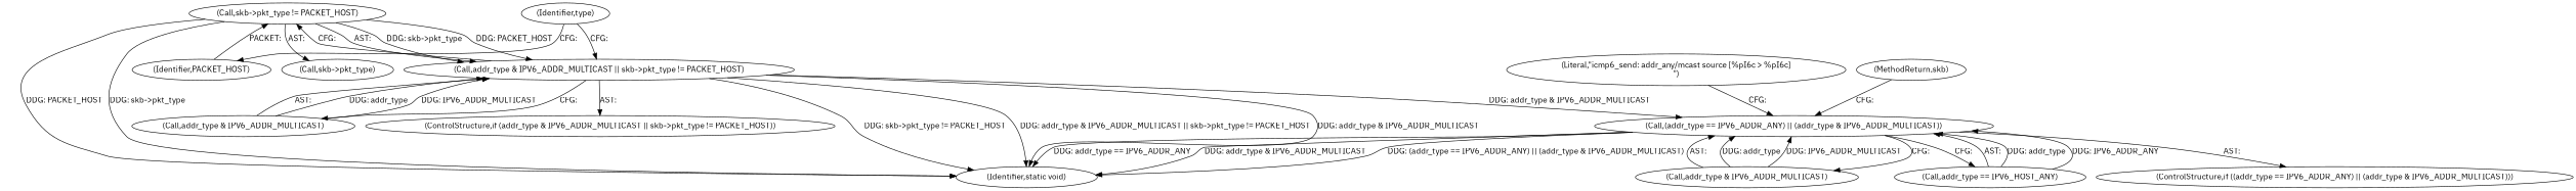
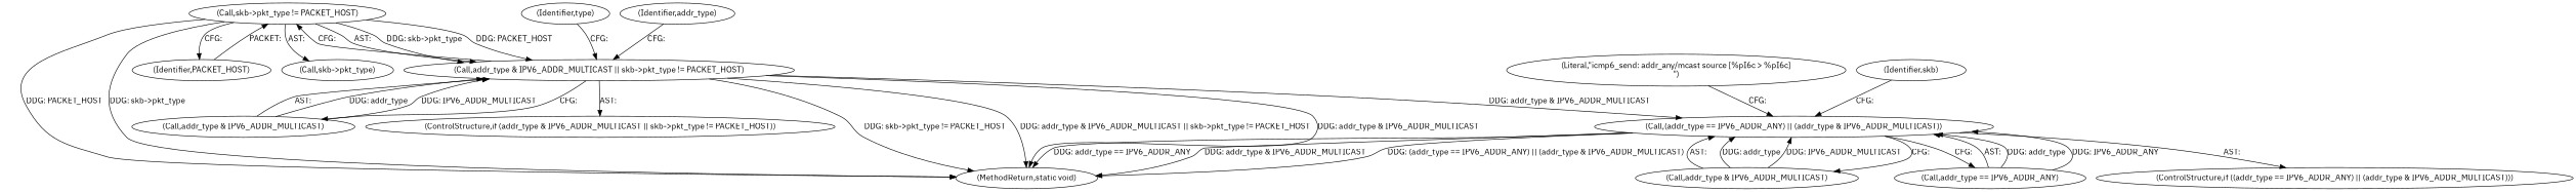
  digraph {
    fontname="IBM Plex Sans"
    node [fontname="IBM Plex Sans"]
    edge [fontname="IBM Plex Sans"]
    n1 [label="(Call,skb->pkt_type != PACKET_HOST)"]
    n2 [label="(Call,addr_type & IPV6_ADDR_MULTICAST || skb->pkt_type != PACKET_HOST)"]
-   n3 [label="(Identifier,static void)"]
+   n3 [label="(MethodReturn,static void)"]
    n4 [label="(Identifier,PACKET_HOST)"]
    n5 [label="(Call,skb->pkt_type)"]
    n6 [label="(Call,(addr_type == IPV6_ADDR_ANY) || (addr_type & IPV6_ADDR_MULTICAST))"]
    n7 [label="(Call,addr_type & IPV6_ADDR_MULTICAST)"]
    n8 [label="(ControlStructure,if (addr_type & IPV6_ADDR_MULTICAST || skb->pkt_type != PACKET_HOST))"]
    n9 [label="(ControlStructure,if ((addr_type == IPV6_ADDR_ANY) || (addr_type & IPV6_ADDR_MULTICAST)))"]
    n10 [label="(Call,addr_type & IPV6_ADDR_MULTICAST)"]
-   n11 [label="(Call,addr_type == IPV6_HOST_ANY)"]
+   n11 [label="(Call,addr_type == IPV6_ADDR_ANY)"]
    n12 [label="(Literal,\"icmp6_send: addr_any/mcast source [%pI6c > %pI6c]\n\")"]
    n13 [label="(Identifier,type)"]
-   n14 [label="(MethodReturn,skb)"]
+   n14 [label="(Identifier,skb)"]
+   n15 [label="(Identifier,addr_type)"]
    n1 -> n2 [label="AST: "]
    n1 -> n2 [label="DDG: skb->pkt_type"]
    n1 -> n2 [label="DDG: PACKET_HOST"]
    n1 -> n3 [label="DDG: PACKET_HOST"]
    n1 -> n3 [label="DDG: skb->pkt_type"]
-   n13 -> n4 [label="CFG: "]
+   n1 -> n4 [label="CFG: "]
    n1 -> n5 [label="AST: "]
    n2 -> n1 [label="CFG: "]
    n2 -> n3 [label="DDG: skb->pkt_type != PACKET_HOST"]
    n2 -> n3 [label="DDG: addr_type & IPV6_ADDR_MULTICAST || skb->pkt_type != PACKET_HOST"]
    n2 -> n3 [label="DDG: addr_type & IPV6_ADDR_MULTICAST"]
    n2 -> n6 [label="DDG: addr_type & IPV6_ADDR_MULTICAST"]
    n2 -> n7 [label="CFG: "]
    n2 -> n8 [label="AST: "]
    n4 -> n1 [label="PACKET: "]
    n6 -> n3 [label="DDG: addr_type == IPV6_ADDR_ANY"]
    n6 -> n3 [label="DDG: addr_type & IPV6_ADDR_MULTICAST"]
    n6 -> n3 [label="DDG: (addr_type == IPV6_ADDR_ANY) || (addr_type & IPV6_ADDR_MULTICAST)"]
    n6 -> n9 [label="AST: "]
    n6 -> n10 [label="CFG: "]
    n6 -> n11 [label="CFG: "]
    n7 -> n2 [label="AST: "]
    n7 -> n2 [label="DDG: addr_type"]
    n7 -> n2 [label="DDG: IPV6_ADDR_MULTICAST"]
    n10 -> n6 [label="AST: "]
    n10 -> n6 [label="DDG: addr_type"]
    n10 -> n6 [label="DDG: IPV6_ADDR_MULTICAST"]
    n11 -> n6 [label="AST: "]
    n11 -> n6 [label="DDG: addr_type"]
    n11 -> n6 [label="DDG: IPV6_ADDR_ANY"]
    n12 -> n6 [label="CFG: "]
    n13 -> n2 [label="CFG: "]
    n14 -> n6 [label="CFG: "]
+   n15 -> n2 [label="CFG: "]
  }
